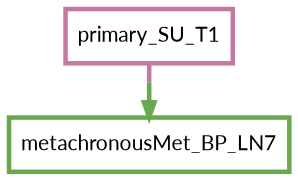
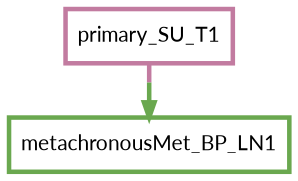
  digraph {
    node [fillcolor=white fontname=Lato penwidth=3.0 shape=box]
-   metachronousMet_BP_LN1 [color="#6aa84fff" label=metachronousMet_BP_LN7]
+   metachronousMet_BP_LN1 [color="#6aa84fff"]
    primary_SU_T1 [color="#c27ba0ff"]
    primary_SU_T1 -> metachronousMet_BP_LN1 [color="#c27ba0ff;0.5:#6aa84fff" penwidth=3]
  }
